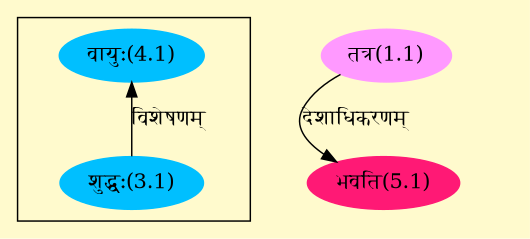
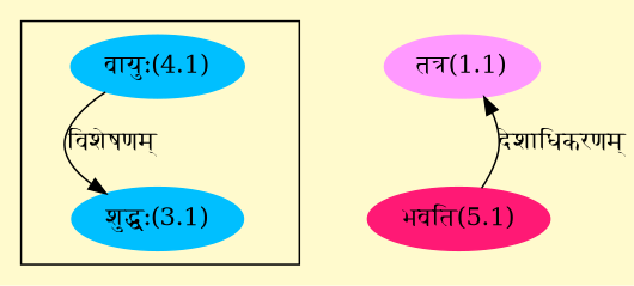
  digraph {
    bgcolor=lemonchiffon1
    compound=true
    rankdir=BT
    node [color="#00BFFF" style=filled]
    edge [dir=back]
    n1 [label="शुद्धः(3.1)"]
    n2 [label="वायुः(4.1)"]
    n3 [color="#FF1975" label="भवति(5.1)"]
    n4 [color="#FF99FF" label="तत्र(1.1)"]
    subgraph cluster_1 {
      n1
      n2
    }
-   n2 -> n1 [label="विशेषणम्"]
-   n3 -> n4 [label="देशाधिकरणम्"]
+   n1 -> n2 [label="विशेषणम्"]
+   n4 -> n3 [label="देशाधिकरणम्"]
  }
